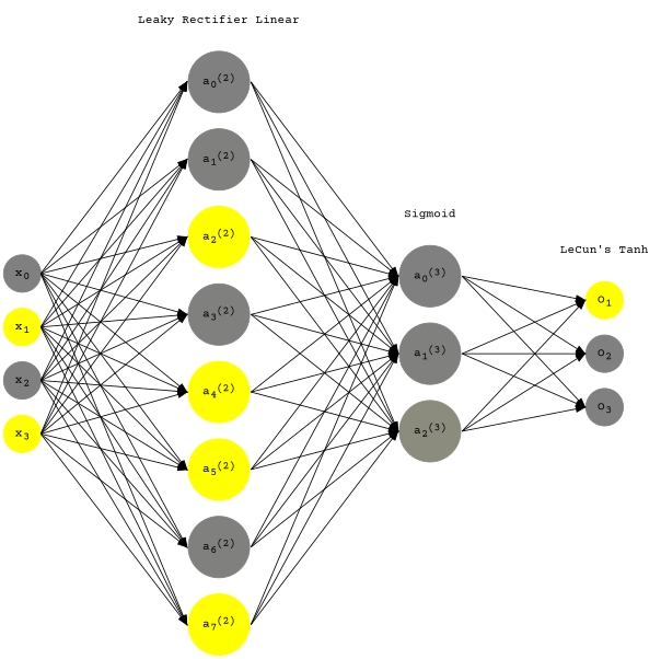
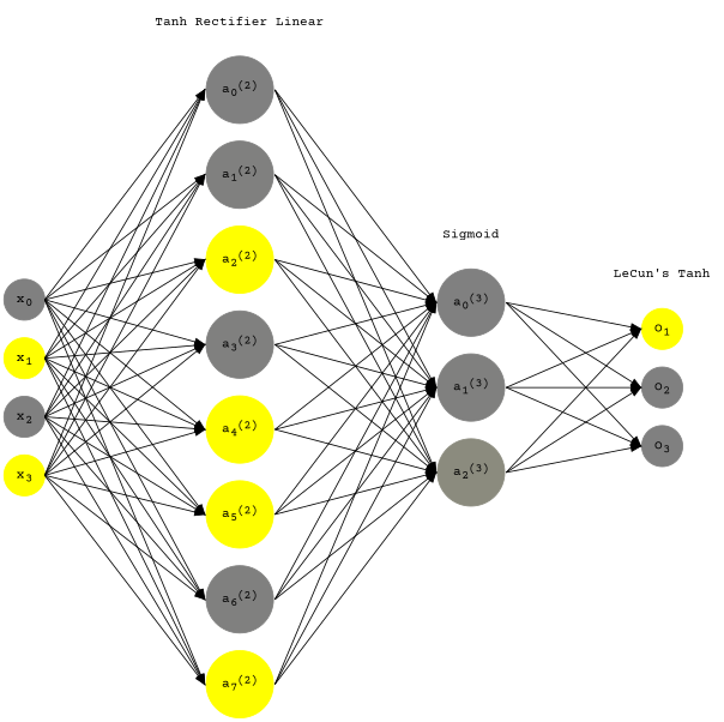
  digraph {
    rankdir=LR
    ranksep=1.4
    splines=false
    fontname="Courier Prime"
    node [color="0.1667, 0.0, 0.5" fillcolor="0.1667, 0.0, 0.5" shape=circle style=filled fontname="Courier Prime"]
    edge [headport=w style=solid tailport=e fontname="Courier Prime"]
    n1 [label=<x<sub>0</sub>>]
    n2 [color="0.1667, 1.0, 1.0" fillcolor="0.1667, 1.0, 1.0" label=<x<sub>1</sub>>]
    n3 [label=<x<sub>2</sub>>]
    n4 [color="0.1667, 1.0, 1.0" fillcolor="0.1667, 1.0, 1.0" label=<x<sub>3</sub>>]
    n5 [color="0.1667, 0.000567, 0.500284" fillcolor="0.1667, 0.000567, 0.500284" label=<a<sub>0</sub><sup>(2)</sup>>]
    n6 [color="0.1667, 0.000500, 0.500250" fillcolor="0.1667, 0.000500, 0.500250" label=<a<sub>1</sub><sup>(2)</sup>>]
    n7 [color="0.1667, 2.803451, 1.901726" fillcolor="0.1667, 2.803451, 1.901726" label=<a<sub>2</sub><sup>(2)</sup>>]
    n8 [color="0.1667, 0.001076, 0.500538" fillcolor="0.1667, 0.001076, 0.500538" label=<a<sub>3</sub><sup>(2)</sup>>]
    n9 [color="0.1667, 1.528730, 1.264365" fillcolor="0.1667, 1.528730, 1.264365" label=<a<sub>4</sub><sup>(2)</sup>>]
    n10 [color="0.1667, 4.040496, 2.520248" fillcolor="0.1667, 4.040496, 2.520248" label=<a<sub>5</sub><sup>(2)</sup>>]
    n11 [color="0.1667, 0.001453, 0.500726" fillcolor="0.1667, 0.001453, 0.500726" label=<a<sub>6</sub><sup>(2)</sup>>]
    n12 [color="0.1667, 1.811210, 1.405605" fillcolor="0.1667, 1.811210, 1.405605" label=<a<sub>7</sub><sup>(2)</sup>>]
    n13 [color="0.1667, 0.000000, 0.500000" fillcolor="0.1667, 0.000000, 0.500000" label=<a<sub>0</sub><sup>(3)</sup>>]
    n14 [color="0.1667, 0.000040, 0.500020" fillcolor="0.1667, 0.000040, 0.500020" label=<a<sub>1</sub><sup>(3)</sup>>]
    n15 [color="0.1667, 0.089724, 0.544862" fillcolor="0.1667, 0.089724, 0.544862" label=<a<sub>2</sub><sup>(3)</sup>>]
    n16 [color="0.1667, 1.0, 1.0" fillcolor="0.1667, 1.0, 1.0" label=<O<sub>1</sub>>]
    n17 [label=<O<sub>2</sub>>]
    n18 [label=<O<sub>3</sub>>]
-   n19 [label="Leaky Rectifier Linear" shape=plaintext color="" fillcolor="" style=""]
+   n19 [label="Tanh Rectifier Linear" shape=plaintext color="" fillcolor="" style=""]
    n20 [label=Sigmoid shape=plaintext color="" fillcolor="" style=""]
    n21 [label="LeCun's Tanh" shape=plaintext color="" fillcolor="" style=""]
    subgraph sub_1 {
      n1
    }
    subgraph sub_2 {
      n2
    }
    subgraph sub_3 {
      n3
    }
    subgraph sub_4 {
      n4
    }
    subgraph sub_5 {
      n5
    }
    subgraph sub_6 {
      n6
    }
    subgraph sub_7 {
      n7
    }
    subgraph sub_8 {
      n8
    }
    subgraph sub_9 {
      n9
    }
    subgraph sub_10 {
      n10
    }
    subgraph sub_11 {
      n11
    }
    subgraph sub_12 {
      n12
    }
    subgraph sub_13 {
      n13
    }
    subgraph sub_14 {
      n14
    }
    subgraph sub_15 {
      n15
    }
    subgraph sub_16 {
      n16
    }
    subgraph sub_17 {
      n17
    }
    subgraph sub_18 {
      n18
    }
    subgraph sub_19 {
      rank=same
      n1
      n2
      n3
      n4
    }
    subgraph sub_20 {
      rank=same
      n5
      n6
      n7
      n8
      n9
      n10
      n11
      n12
    }
    subgraph sub_21 {
      rank=same
      n13
      n14
      n15
    }
    subgraph sub_22 {
      rank=same
      n16
      n17
      n18
    }
    subgraph sub_23 {
      rank=same
      n5
      n19
    }
    subgraph sub_24 {
      rank=same
      n13
      n20
    }
    subgraph sub_25 {
      rank=same
      n16
      n21
    }
    n1 -> n2 [style=invis]
    n1 -> n5
    n1 -> n6
    n1 -> n7
    n1 -> n8
    n1 -> n9
    n1 -> n10
    n1 -> n11
    n1 -> n12
    n2 -> n3 [style=invis]
    n2 -> n5
    n2 -> n6
    n2 -> n7
    n2 -> n8
    n2 -> n9
    n2 -> n10
    n2 -> n11
    n2 -> n12
    n3 -> n4 [style=invis]
    n3 -> n5
    n3 -> n6
    n3 -> n7
    n3 -> n8
    n3 -> n9
    n3 -> n10
    n3 -> n11
    n3 -> n12
    n4 -> n5
    n4 -> n6
    n4 -> n7
    n4 -> n8
    n4 -> n9
    n4 -> n10
    n4 -> n11
    n4 -> n12
    n5 -> n6 [style=invis]
    n5 -> n13
    n5 -> n14
    n5 -> n15
    n6 -> n7 [style=invis]
    n6 -> n13
    n6 -> n14
    n6 -> n15
    n7 -> n8 [style=invis]
    n7 -> n13
    n7 -> n14
    n7 -> n15
    n8 -> n9 [style=invis]
    n8 -> n13
    n8 -> n14
    n8 -> n15
    n9 -> n10 [style=invis]
    n9 -> n13
    n9 -> n14
    n9 -> n15
    n10 -> n11 [style=invis]
    n10 -> n13
    n10 -> n14
    n10 -> n15
    n11 -> n12 [style=invis]
    n11 -> n13
    n11 -> n14
    n11 -> n15
    n12 -> n13
    n12 -> n14
    n12 -> n15
    n13 -> n14 [style=invis]
    n13 -> n16
    n13 -> n17
    n13 -> n18
    n14 -> n15 [style=invis]
    n14 -> n16
    n14 -> n17
    n14 -> n18
    n15 -> n16
    n15 -> n17
    n15 -> n18
    n16 -> n17 [style=invis]
    n17 -> n18 [style=invis]
    n19 -> n5 [style=invis]
    n20 -> n13 [style=invis]
    n21 -> n16 [style=invis]
  }
